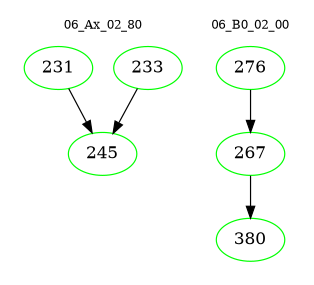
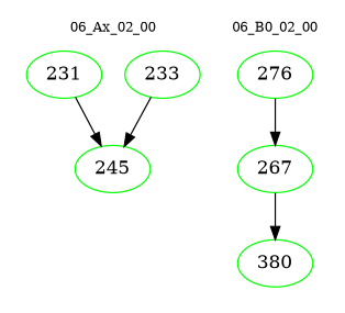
  digraph {
    node [color=green]
    edge [color=black]
    n1 [label=233]
    n2 [label=231]
    n3 [label=245]
    n4 [label=276]
    n5 [label=267]
    n6 [label=380]
    subgraph cluster_1 {
      color=white
      fontsize=10
-     label="06_Ax_02_80"
+     label="06_Ax_02_00"
      n1
      n2
      n3
    }
    subgraph cluster_2 {
      color=white
      fontsize=10
      label="06_B0_02_00"
      n4
      n5
      n6
    }
    n1 -> n3
    n2 -> n3
    n4 -> n5
    n5 -> n6
  }
